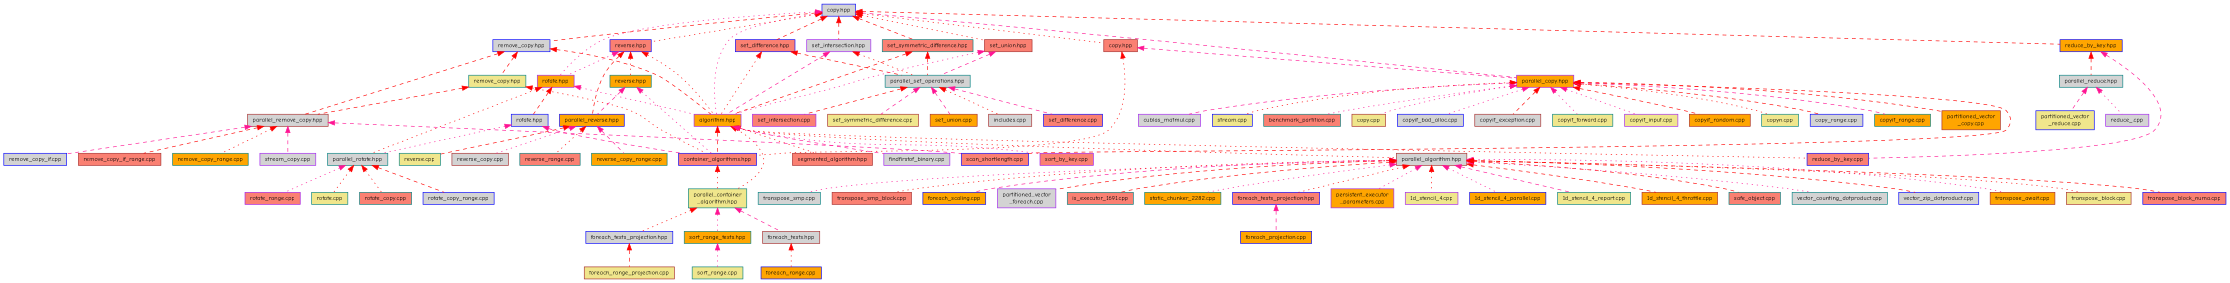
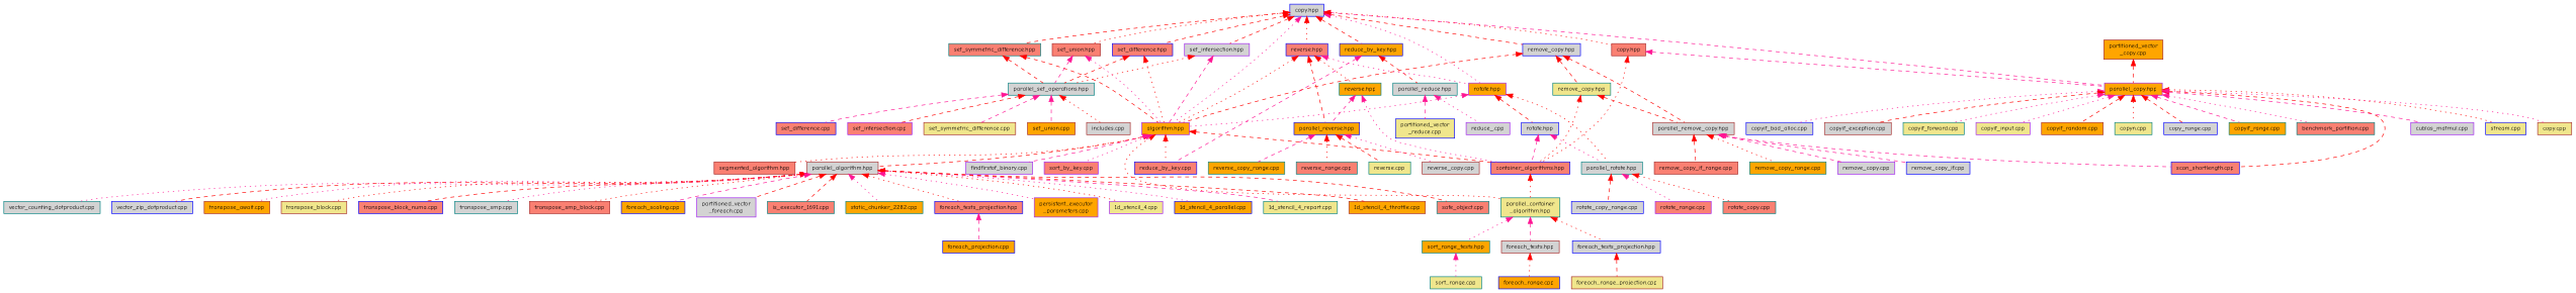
  digraph {
    fontname="Comic Neue"
    node [color=blue fillcolor=lightgrey fontname="Comic Neue" fontsize=10 shape=record style=filled]
    edge [color=red dir=back fontname="Comic Neue" fontsize=10 labelfontname=Helvetica labelfontsize=10 style=dashed]
    n1 [fontcolor=black height=0.2 label="copy.hpp" width=0.4]
    n2 [color=purple fillcolor=orange height=0.2 label="parallel_copy.hpp" width=0.4]
    n3 [color=purple fillcolor=orange height=0.2 label="algorithm.hpp" width=0.4]
    n4 [fillcolor=orange height=0.2 label="reduce_by_key.hpp" width=0.4]
    n5 [height=0.2 label="remove_copy.hpp" width=0.4]
    n6 [fillcolor=salmon height=0.2 label="reverse.hpp" width=0.4]
    n7 [color=purple fillcolor=orange height=0.2 label="rotate.hpp" width=0.4]
    n8 [fillcolor=salmon height=0.2 label="set_difference.hpp" width=0.4]
    n9 [color=purple height=0.2 label="set_intersection.hpp" width=0.4]
    n10 [color=teal fillcolor=salmon height=0.2 label="set_symmetric_difference.hpp" width=0.4]
    n11 [color=brown fillcolor=salmon height=0.2 label="set_union.hpp" width=0.4]
    n12 [color=brown fillcolor=salmon height=0.2 label="copy.hpp" width=0.4]
    n13 [color=purple height=0.2 label="cublas_matmul.cpp" width=0.4]
    n14 [fillcolor=khaki height=0.2 label="stream.cpp" width=0.4]
    n15 [color=teal fillcolor=salmon height=0.2 label="benchmark_partition.cpp" width=0.4]
    n16 [fillcolor=salmon height=0.2 label="scan_shortlength.cpp" width=0.4]
    n17 [color=brown fillcolor=khaki height=0.2 label="copy.cpp" width=0.4]
    n18 [height=0.2 label="copyif_bad_alloc.cpp" width=0.4]
    n19 [color=brown height=0.2 label="copyif_exception.cpp" width=0.4]
    n20 [color=teal fillcolor=khaki height=0.2 label="copyif_forward.cpp" width=0.4]
    n21 [color=purple fillcolor=khaki height=0.2 label="copyif_input.cpp" width=0.4]
    n22 [color=brown fillcolor=orange height=0.2 label="copyif_random.cpp" width=0.4]
    n23 [color=teal fillcolor=khaki height=0.2 label="copyn.cpp" width=0.4]
    n24 [height=0.2 label="copy_range.cpp" width=0.4]
    n25 [color=teal fillcolor=orange height=0.2 label="copyif_range.cpp" width=0.4]
    n26 [color=brown fillcolor=orange height=0.2 label="partitioned_vector\l_copy.cpp" width=0.4]
    n27 [color=brown height=0.2 label="parallel_algorithm.hpp" width=0.4]
    n28 [color=teal fillcolor=khaki height=0.2 label="parallel_container\l_algorithm.hpp" width=0.4]
    n29 [fillcolor=salmon height=0.2 label="container_algorithms.hpp" width=0.4]
    n30 [color=brown fillcolor=salmon height=0.2 label="segmented_algorithm.hpp" width=0.4]
    n31 [color=purple height=0.2 label="findfirstof_binary.cpp" width=0.4]
    n32 [fillcolor=salmon height=0.2 label="reduce_by_key.cpp" width=0.4]
    n33 [color=purple fillcolor=salmon height=0.2 label="sort_by_key.cpp" width=0.4]
    n34 [color=teal height=0.2 label="parallel_reduce.hpp" width=0.4]
    n35 [color=brown height=0.2 label="parallel_remove_copy.hpp" width=0.4]
    n36 [color=teal fillcolor=khaki height=0.2 label="remove_copy.hpp" width=0.4]
    n37 [fillcolor=orange height=0.2 label="parallel_reverse.hpp" width=0.4]
    n38 [color=teal fillcolor=orange height=0.2 label="reverse.hpp" width=0.4]
    n39 [color=teal height=0.2 label="parallel_rotate.hpp" width=0.4]
    n40 [height=0.2 label="rotate.hpp" width=0.4]
    n41 [color=teal height=0.2 label="parallel_set_operations.hpp" width=0.4]
    n42 [color=purple fillcolor=khaki height=0.2 label="1d_stencil_4.cpp" width=0.4]
    n43 [fillcolor=orange height=0.2 label="1d_stencil_4_parallel.cpp" width=0.4]
    n44 [color=teal fillcolor=khaki height=0.2 label="1d_stencil_4_repart.cpp" width=0.4]
    n45 [color=brown fillcolor=orange height=0.2 label="1d_stencil_4_throttle.cpp" width=0.4]
    n46 [color=teal fillcolor=salmon height=0.2 label="safe_object.cpp" width=0.4]
    n47 [color=teal height=0.2 label="vector_counting_dotproduct.cpp" width=0.4]
    n48 [height=0.2 label="vector_zip_dotproduct.cpp" width=0.4]
    n49 [color=brown fillcolor=orange height=0.2 label="transpose_await.cpp" width=0.4]
    n50 [color=brown fillcolor=khaki height=0.2 label="transpose_block.cpp" width=0.4]
    n51 [fillcolor=salmon height=0.2 label="transpose_block_numa.cpp" width=0.4]
    n52 [color=teal height=0.2 label="transpose_smp.cpp" width=0.4]
    n53 [color=brown fillcolor=salmon height=0.2 label="transpose_smp_block.cpp" width=0.4]
    n54 [fillcolor=orange height=0.2 label="foreach_scaling.cpp" width=0.4]
    n55 [color=purple height=0.2 label="partitioned_vector\l_foreach.cpp" width=0.4]
    n56 [color=teal fillcolor=salmon height=0.2 label="is_executor_1691.cpp" width=0.4]
    n57 [color=teal fillcolor=orange height=0.2 label="static_chunker_2282.cpp" width=0.4]
    n58 [fillcolor=salmon height=0.2 label="foreach_tests_projection.hpp" width=0.4]
    n59 [color=purple fillcolor=orange height=0.2 label="persistent_executor\l_parameters.cpp" width=0.4]
    n60 [color=brown height=0.2 label="foreach_tests.hpp" width=0.4]
    n61 [height=0.2 label="foreach_tests_projection.hpp" width=0.4]
    n62 [color=teal fillcolor=orange height=0.2 label="sort_range_tests.hpp" width=0.4]
    n63 [fillcolor=orange height=0.2 label="foreach_projection.cpp" width=0.4]
    n64 [fillcolor=orange height=0.2 label="foreach_range.cpp" width=0.4]
    n65 [color=brown fillcolor=khaki height=0.2 label="foreach_range_projection.cpp" width=0.4]
    n66 [color=teal fillcolor=khaki height=0.2 label="sort_range.cpp" width=0.4]
    n67 [color=purple height=0.2 label="reduce_.cpp" width=0.4]
    n68 [fillcolor=khaki height=0.2 label="partitioned_vector\l_reduce.cpp" width=0.4]
-   n69 [color=purple height=0.2 label="stream_copy.cpp" width=0.4]
+   n69 [color=purple height=0.2 label="remove_copy.cpp" width=0.4]
    n70 [height=0.2 label="remove_copy_if.cpp" width=0.4]
    n71 [color=brown fillcolor=salmon height=0.2 label="remove_copy_if_range.cpp" width=0.4]
    n72 [color=teal fillcolor=orange height=0.2 label="remove_copy_range.cpp" width=0.4]
    n73 [color=teal fillcolor=khaki height=0.2 label="reverse.cpp" width=0.4]
    n74 [color=brown height=0.2 label="reverse_copy.cpp" width=0.4]
    n75 [color=teal fillcolor=orange height=0.2 label="reverse_copy_range.cpp" width=0.4]
    n76 [color=teal fillcolor=salmon height=0.2 label="reverse_range.cpp" width=0.4]
-   n77 [color=teal fillcolor=khaki height=0.2 label="rotate.cpp" width=0.4]
    n78 [color=teal fillcolor=salmon height=0.2 label="rotate_copy.cpp" width=0.4]
    n79 [height=0.2 label="rotate_copy_range.cpp" width=0.4]
    n80 [color=purple fillcolor=salmon height=0.2 label="rotate_range.cpp" width=0.4]
    n81 [color=brown height=0.2 label="includes.cpp" width=0.4]
    n82 [fillcolor=salmon height=0.2 label="set_difference.cpp" width=0.4]
    n83 [color=purple fillcolor=salmon height=0.2 label="set_intersection.cpp" width=0.4]
    n84 [color=brown fillcolor=khaki height=0.2 label="set_symmetric_difference.cpp" width=0.4]
    n85 [color=brown fillcolor=orange height=0.2 label="set_union.cpp" width=0.4]
    n1 -> n2 [color=deeppink]
    n1 -> n3 [color=deeppink style=dotted]
    n1 -> n4
    n1 -> n5
    n1 -> n6 [style=dotted]
    n1 -> n7 [color=deeppink style=dotted]
    n1 -> n8
    n1 -> n9
    n1 -> n10
    n1 -> n11 [style=dotted]
    n1 -> n12 [style=dotted]
    n2 -> n13 [color=deeppink]
    n2 -> n14 [style=dotted]
    n2 -> n15 [color=deeppink style=dotted]
    n2 -> n16
    n2 -> n17 [color=deeppink style=dotted]
    n2 -> n18 [color=deeppink style=dotted]
    n2 -> n19
    n2 -> n20 [color=deeppink style=dotted]
    n2 -> n21 [color=deeppink style=dotted]
    n2 -> n22
    n2 -> n23 [style=dotted]
    n2 -> n24
    n2 -> n25 [color=deeppink]
-   n2 -> n26
-   n3 -> n27 [style=dotted]
+   n26 -> n2
+   n3 -> n27
    n3 -> n28 [style=dotted]
    n3 -> n29
    n3 -> n30 [style=dotted]
    n3 -> n31 [color=deeppink]
    n3 -> n32 [style=dotted]
    n3 -> n33 [color=deeppink style=dotted]
    n4 -> n32 [color=deeppink]
    n4 -> n34
    n5 -> n3
    n5 -> n35
    n5 -> n36
    n6 -> n3 [style=dotted]
    n6 -> n7 [color=deeppink style=dotted]
    n6 -> n37
    n6 -> n38 [style=dotted]
    n7 -> n3 [color=deeppink style=dotted]
    n7 -> n39 [style=dotted]
    n7 -> n40
    n8 -> n3 [style=dotted]
    n8 -> n41
    n9 -> n3 [color=deeppink]
    n9 -> n41 [style=dotted]
    n10 -> n3
    n10 -> n41
    n11 -> n3 [color=deeppink style=dotted]
    n11 -> n41 [color=deeppink]
    n12 -> n2 [color=deeppink]
    n12 -> n29 [style=dotted]
    n27 -> n42 [style=dotted]
    n27 -> n43 [color=deeppink style=dotted]
    n27 -> n44 [color=deeppink]
    n27 -> n45
    n27 -> n46
    n27 -> n47 [color=deeppink style=dotted]
    n27 -> n48
    n27 -> n49 [color=deeppink style=dotted]
    n27 -> n50 [style=dotted]
    n27 -> n51
    n27 -> n52 [color=deeppink style=dotted]
    n27 -> n53 [style=dotted]
    n27 -> n54 [color=deeppink]
    n27 -> n55
    n27 -> n56
    n27 -> n57 [color=deeppink style=dotted]
    n27 -> n58 [style=dotted]
    n27 -> n59 [color=deeppink style=dotted]
    n28 -> n60 [color=deeppink]
    n28 -> n61 [style=dotted]
    n28 -> n62 [color=deeppink style=dotted]
    n29 -> n28 [style=dotted]
    n34 -> n67 [color=deeppink style=dotted]
    n34 -> n68 [color=deeppink]
    n35 -> n16 [color=deeppink]
    n35 -> n69 [color=deeppink]
    n35 -> n70 [color=deeppink]
    n35 -> n71
    n35 -> n72 [style=dotted]
    n36 -> n29 [style=dotted]
    n36 -> n35
    n37 -> n73
    n37 -> n74 [color=deeppink style=dotted]
    n37 -> n75 [color=deeppink]
    n37 -> n76 [style=dotted]
    n38 -> n29 [color=deeppink style=dotted]
    n38 -> n37 [color=deeppink]
-   n39 -> n77 [style=dotted]
    n39 -> n78 [style=dotted]
    n39 -> n79
    n39 -> n80 [color=deeppink style=dotted]
    n40 -> n29 [color=deeppink]
    n40 -> n39 [color=deeppink style=dotted]
    n41 -> n81 [style=dotted]
    n41 -> n82 [color=deeppink]
    n41 -> n83
    n41 -> n84 [color=deeppink]
    n41 -> n85 [color=deeppink]
    n58 -> n63 [color=deeppink]
    n60 -> n64 [style=dotted]
    n61 -> n65
    n62 -> n66 [color=deeppink style=dotted]
  }
